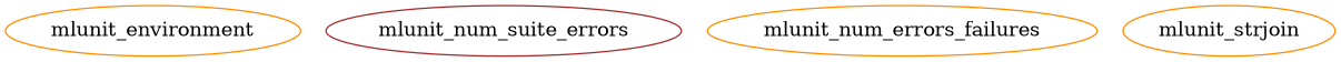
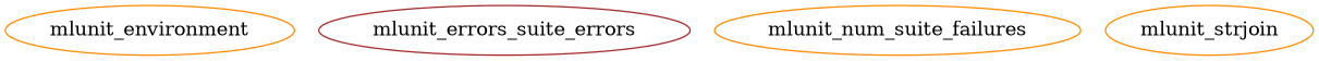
  digraph {
    node [color=darkorange]
    mlunit_environment
-   mlunit_num_suite_errors [color=brown]
-   mlunit_num_suite_failures [label=mlunit_num_errors_failures]
+   mlunit_num_suite_errors [color=brown label=mlunit_errors_suite_errors]
+   mlunit_num_suite_failures
    mlunit_strjoin
  }
